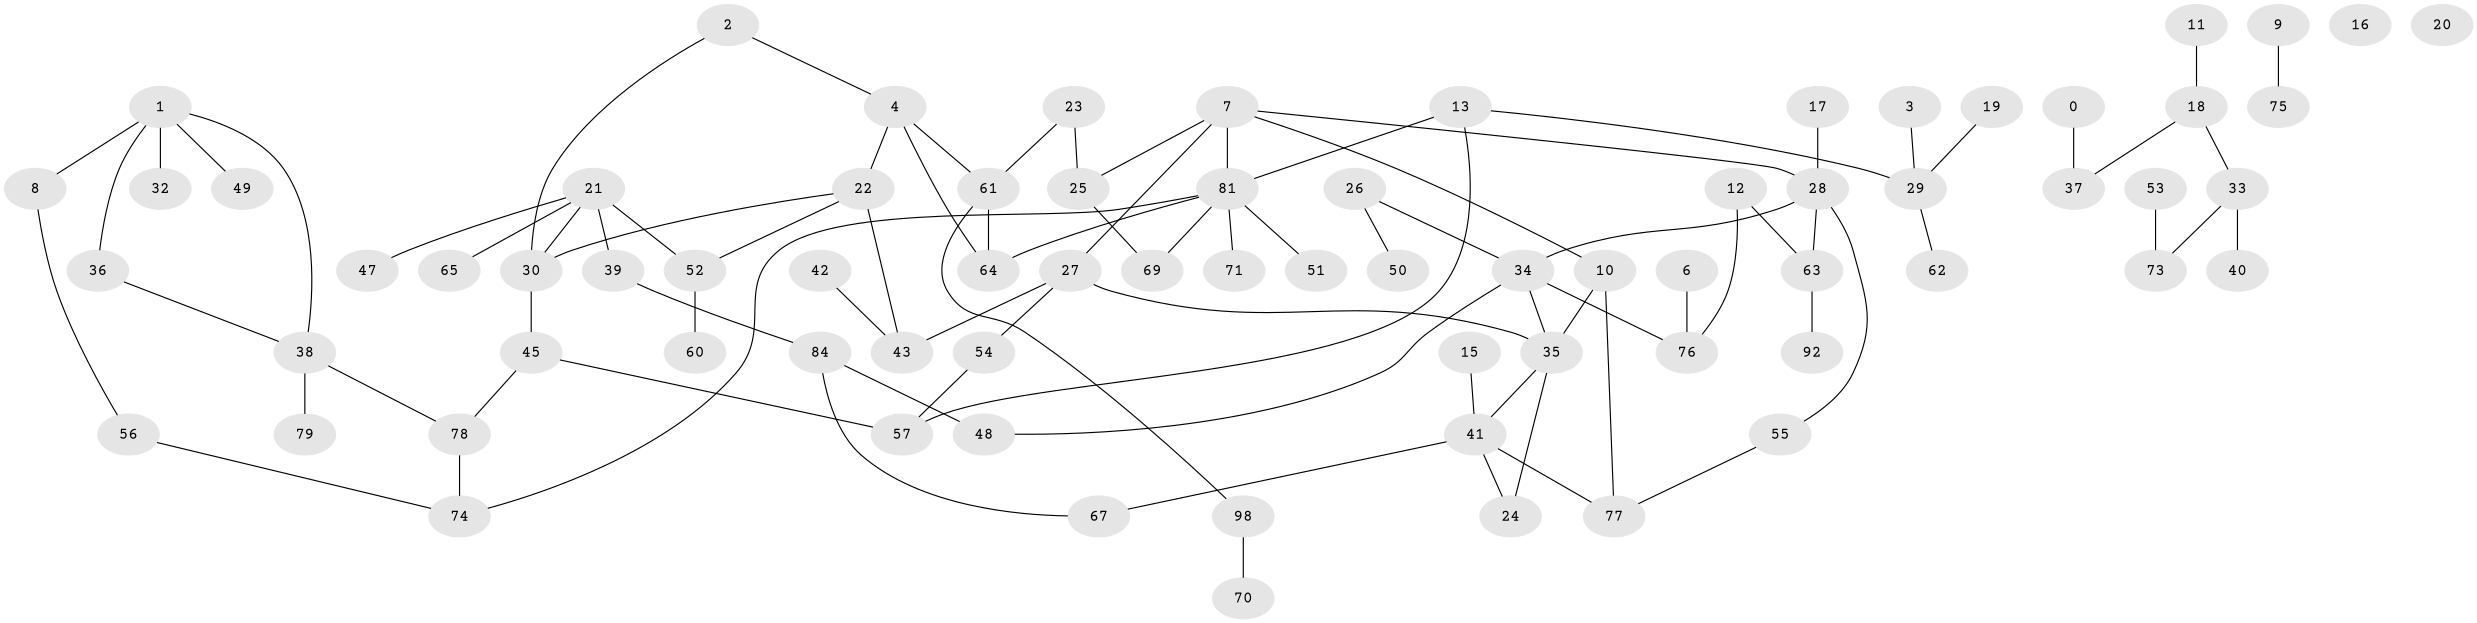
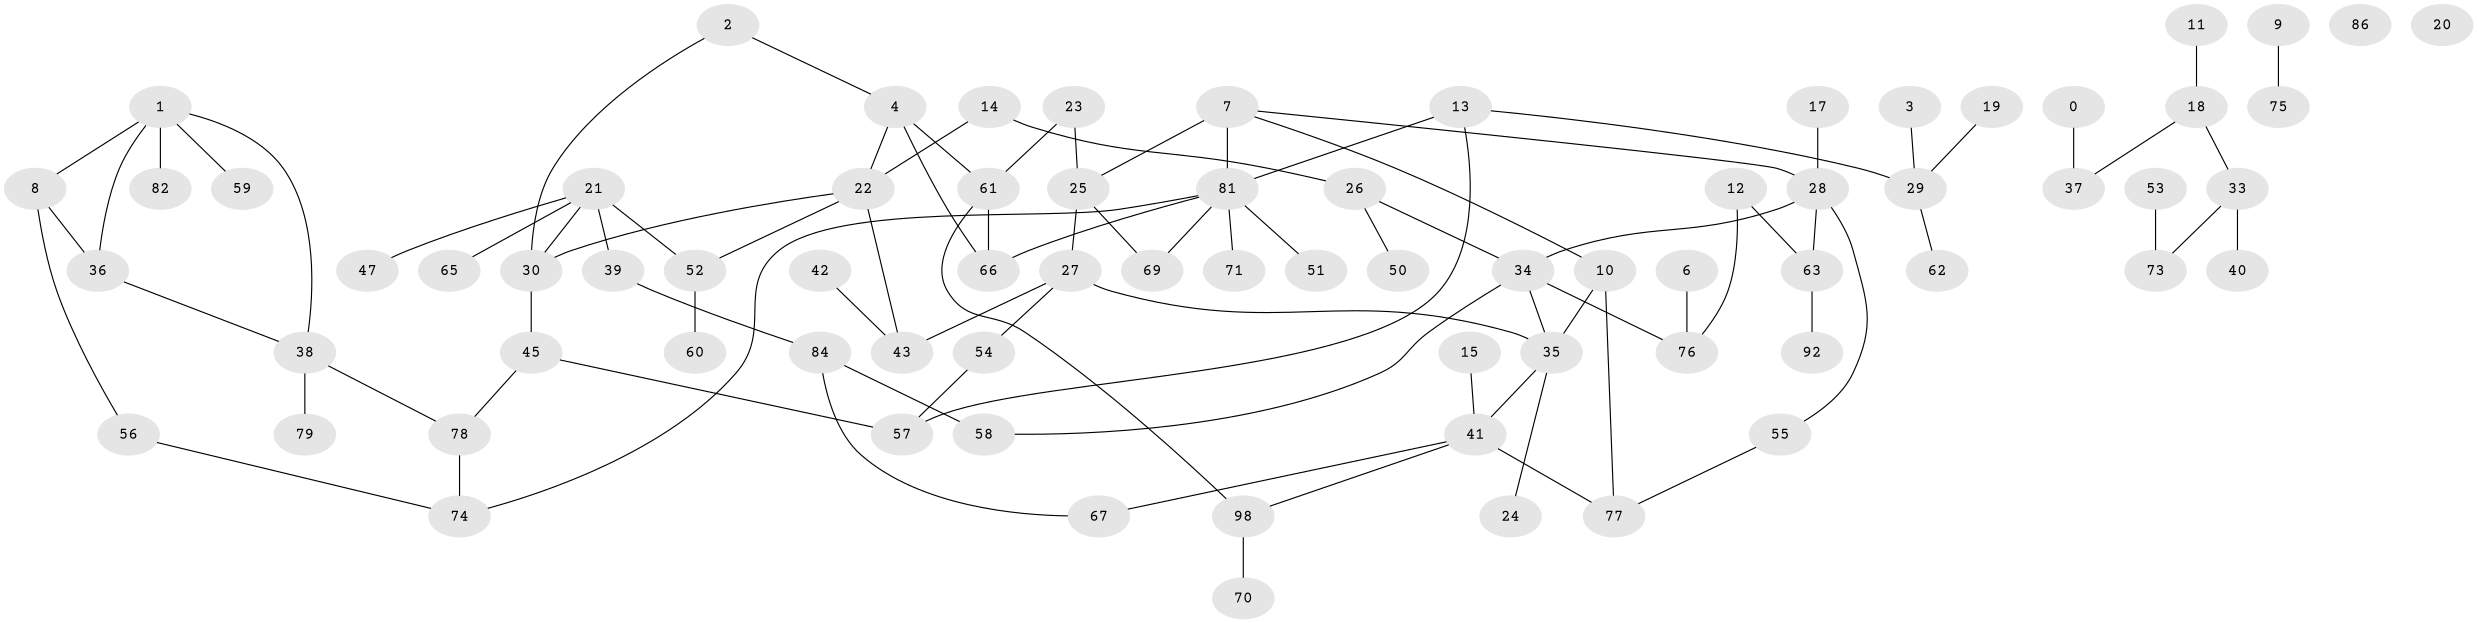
  graph {
    fontname="Courier Prime"
    node [color=gray90 fontname="Courier Prime" style=filled]
    edge [fontname="Courier Prime"]
    1
    8
-   32
+   32 [label=82]
    36
    38
-   59 [label=49]
+   59
    56
    n8 [label=78]
    n9 [label=79]
    2
    4
    30
    22
    61
-   66 [label=64]
+   66
    45
    3
    29
    62
    52
    43
    n22 [label=98]
    n23 [label=0]
    37
    6
    76
    7
    10
    25
    27
    28
    n32 [label=81]
    35
    77
    69
    54
    63
    34
    55
    51
    71
    74
    9
    75
    41
    11
    18
    33
    12
    n50 [label=92]
    13
    57
+   14
    26
    50
    15
    67
-   16
+   16 [label=86]
    17
    40
    73
    19
    20
    21
    39
    47
    65
    n68 [label=84]
    60
    23
-   58 [label=48]
+   58
    24
    70
    42
    53
    1 -- 8
    1 -- 32
    1 -- 36
    1 -- 38
    1 -- 59
+   8 -- 36
    8 -- 56
    36 -- 38
    38 -- n8
    38 -- n9
    56 -- 74
    n8 -- 74
    2 -- 4
    2 -- 30
    4 -- 22
    4 -- 61
    4 -- 66
    30 -- 45
    22 -- 30
    22 -- 52
    22 -- 43
    61 -- 66
    61 -- n22
    45 -- n8
    45 -- 57
    3 -- 29
    29 -- 62
    52 -- 60
    n22 -- 70
    n23 -- 37
    6 -- 76
    7 -- 10
    7 -- 25
-   7 -- 27
+   25 -- 27
    7 -- 28
    7 -- n32
    10 -- 35
    10 -- 77
    25 -- 69
    27 -- 43
    27 -- 35
    27 -- 54
    28 -- 63
    28 -- 34
    28 -- 55
    n32 -- 66
    n32 -- 69
    n32 -- 51
    n32 -- 71
    n32 -- 74
    35 -- 41
    54 -- 57
    63 -- n50
    34 -- 76
    34 -- 35
    34 -- 58
    55 -- 77
    9 -- 75
-   41 -- 24
+   41 -- n22
    41 -- 77
    41 -- 67
    11 -- 18
    18 -- 37
    18 -- 33
    33 -- 40
    33 -- 73
    12 -- 76
    12 -- 63
    13 -- 29
    13 -- n32
    13 -- 57
+   14 -- 22
+   14 -- 26
    26 -- 34
    26 -- 50
    15 -- 41
    17 -- 28
    19 -- 29
    21 -- 30
    21 -- 52
    21 -- 39
    21 -- 47
    21 -- 65
    39 -- n68
    n68 -- 67
    n68 -- 58
    23 -- 61
    23 -- 25
    24 -- 35
    42 -- 43
    53 -- 73
  }
